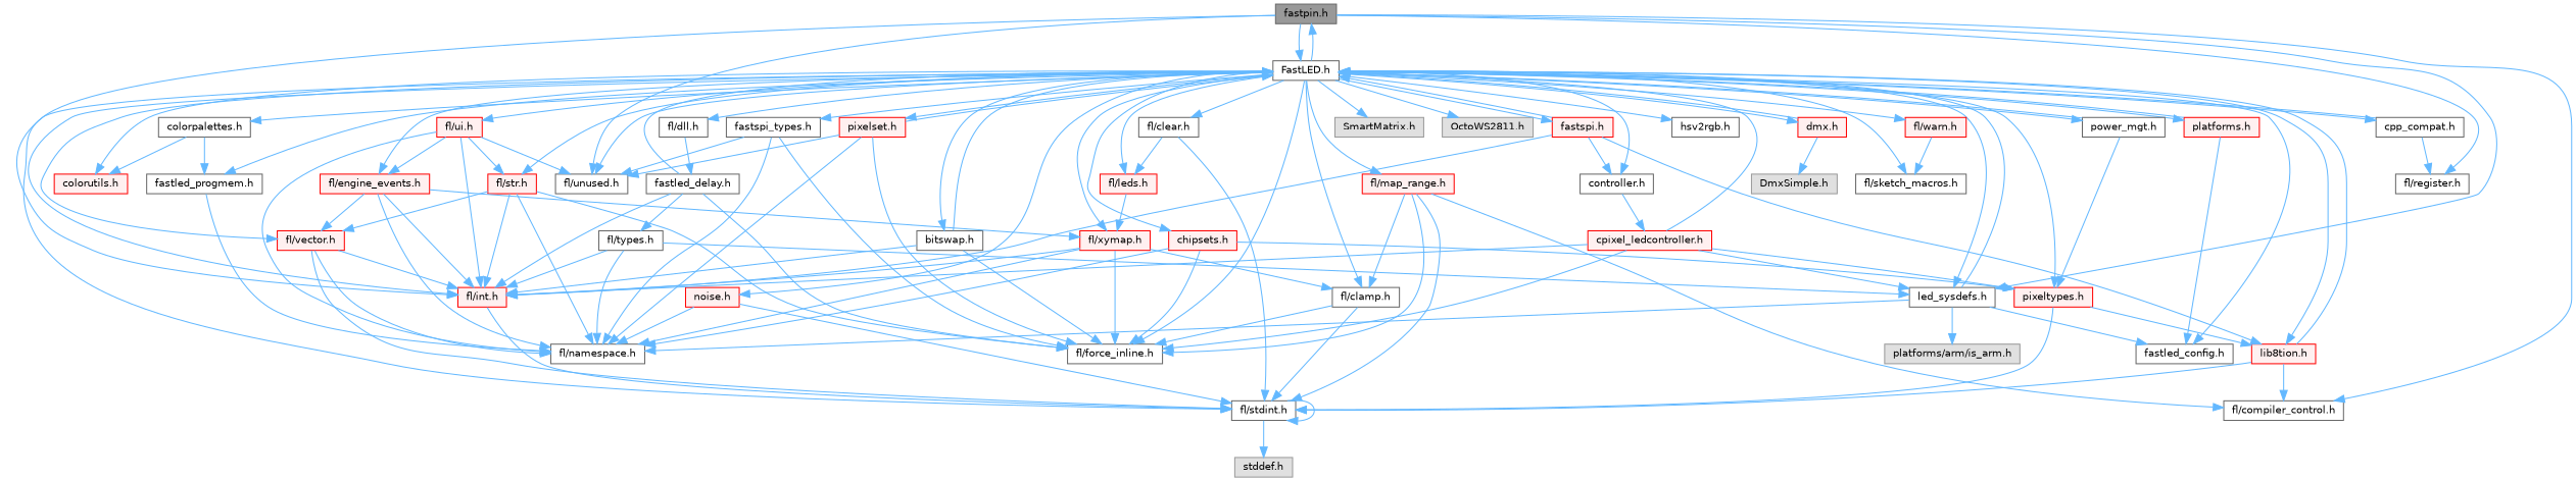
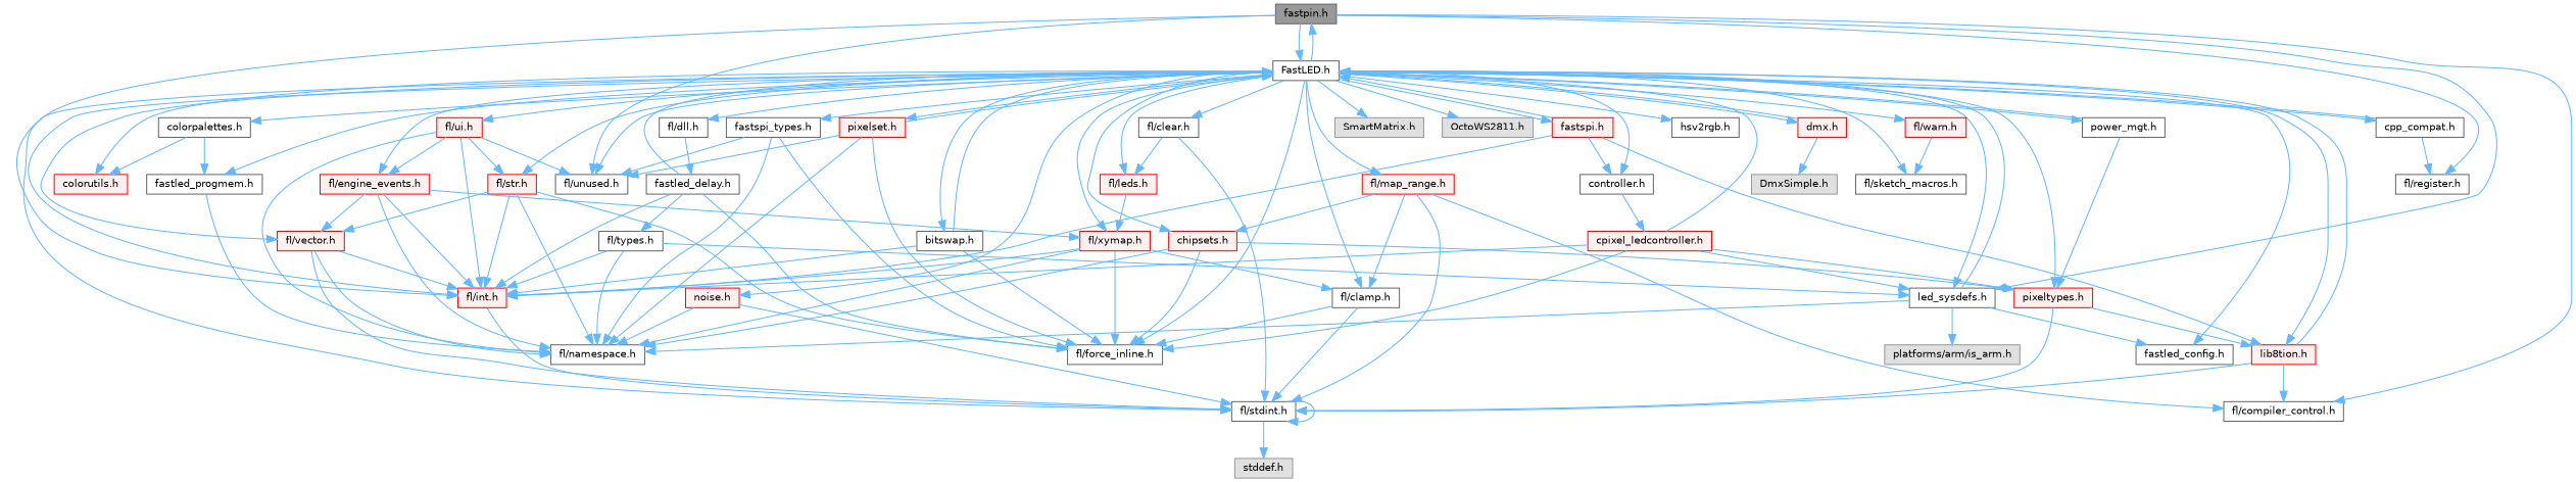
  digraph {
    node [color=grey40 fillcolor=white fontname=Helvetica fontsize=10 shape=box style=filled]
    edge [color=steelblue1 fontname=Helvetica fontsize=10 labelfontname=Helvetica labelfontsize=10 style=solid]
    n1 [color=gray40 fillcolor=grey60 fontcolor=black height=0.2 label="fastpin.h" width=0.4]
    n2 [height=0.2 label="FastLED.h" width=0.4]
    n3 [height=0.2 label="fl/register.h" width=0.4]
    n4 [height=0.2 label="led_sysdefs.h" width=0.4]
    n5 [color=red fillcolor="#FFF0F0" height=0.2 label="fl/int.h" width=0.4]
    n6 [height=0.2 label="fl/compiler_control.h" width=0.4]
    n7 [height=0.2 label="fl/unused.h" width=0.4]
    n8 [height=0.2 label="fl/stdint.h" width=0.4]
    n9 [height=0.2 label="fl/dll.h" width=0.4]
    n10 [color=grey60 fillcolor="#E0E0E0" height=0.2 label="SmartMatrix.h" width=0.4]
    n11 [color=grey60 fillcolor="#E0E0E0" height=0.2 label="OctoWS2811.h" width=0.4]
    n12 [height=0.2 label="fl/force_inline.h" width=0.4]
    n13 [height=0.2 label="cpp_compat.h" width=0.4]
    n14 [height=0.2 label="fastled_config.h" width=0.4]
    n15 [height=0.2 label="bitswap.h" width=0.4]
    n16 [height=0.2 label="controller.h" width=0.4]
    n17 [color=red fillcolor="#FFF0F0" height=0.2 label="pixeltypes.h" width=0.4]
    n18 [color=red fillcolor="#FFF0F0" height=0.2 label="lib8tion.h" width=0.4]
    n19 [height=0.2 label="fastspi_types.h" width=0.4]
    n20 [color=red fillcolor="#FFF0F0" height=0.2 label="dmx.h" width=0.4]
-   n21 [color=red fillcolor="#FFF0F0" height=0.2 label="platforms.h" width=0.4]
    n22 [height=0.2 label="fastled_progmem.h" width=0.4]
    n23 [height=0.2 label="hsv2rgb.h" width=0.4]
    n24 [color=red fillcolor="#FFF0F0" height=0.2 label="colorutils.h" width=0.4]
    n25 [color=red fillcolor="#FFF0F0" height=0.2 label="pixelset.h" width=0.4]
    n26 [height=0.2 label="colorpalettes.h" width=0.4]
    n27 [color=red fillcolor="#FFF0F0" height=0.2 label="noise.h" width=0.4]
    n28 [height=0.2 label="power_mgt.h" width=0.4]
    n29 [color=red fillcolor="#FFF0F0" height=0.2 label="fastspi.h" width=0.4]
    n30 [color=red fillcolor="#FFF0F0" height=0.2 label="chipsets.h" width=0.4]
    n31 [color=red fillcolor="#FFF0F0" height=0.2 label="fl/engine_events.h" width=0.4]
    n32 [color=red fillcolor="#FFF0F0" height=0.2 label="fl/vector.h" width=0.4]
    n33 [color=red fillcolor="#FFF0F0" height=0.2 label="fl/xymap.h" width=0.4]
    n34 [height=0.2 label="fl/clamp.h" width=0.4]
    n35 [color=red fillcolor="#FFF0F0" height=0.2 label="fl/leds.h" width=0.4]
    n36 [color=red fillcolor="#FFF0F0" height=0.2 label="fl/str.h" width=0.4]
    n37 [color=red fillcolor="#FFF0F0" height=0.2 label="fl/map_range.h" width=0.4]
    n38 [color=red fillcolor="#FFF0F0" height=0.2 label="fl/warn.h" width=0.4]
    n39 [height=0.2 label="fl/sketch_macros.h" width=0.4]
    n40 [height=0.2 label="fl/clear.h" width=0.4]
    n41 [color=red fillcolor="#FFF0F0" height=0.2 label="fl/ui.h" width=0.4]
    n42 [color=grey60 fillcolor="#E0E0E0" height=0.2 label="platforms/arm/is_arm.h" width=0.4]
    n43 [height=0.2 label="fl/namespace.h" width=0.4]
    n44 [color=grey60 fillcolor="#E0E0E0" height=0.2 label="stddef.h" width=0.4]
    n45 [height=0.2 label="fastled_delay.h" width=0.4]
    n46 [height=0.2 label="fl/types.h" width=0.4]
    n47 [color=red fillcolor="#FFF0F0" height=0.2 label="cpixel_ledcontroller.h" width=0.4]
    n48 [color=grey60 fillcolor="#E0E0E0" height=0.2 label="DmxSimple.h" width=0.4]
    n1 -> n2
    n1 -> n3
    n1 -> n4
    n1 -> n5
    n1 -> n6
    n1 -> n7
    n2 -> n1
    n2 -> n4
    n2 -> n5
    n2 -> n7
    n2 -> n8
    n2 -> n9
    n2 -> n10
    n2 -> n11
    n2 -> n12
    n2 -> n13
    n2 -> n14
    n2 -> n15
    n2 -> n16
    n2 -> n17
    n2 -> n18
    n2 -> n19
    n2 -> n20
-   n2 -> n21
    n2 -> n22
    n2 -> n23
    n2 -> n24
    n2 -> n25
    n2 -> n26
    n2 -> n27
    n2 -> n28
    n2 -> n29
    n2 -> n30
    n2 -> n31
    n2 -> n32
    n2 -> n33
    n2 -> n34
    n2 -> n35
    n2 -> n36
    n2 -> n37
    n2 -> n38
    n2 -> n39
    n2 -> n40
    n2 -> n41
    n4 -> n2
    n4 -> n14
    n4 -> n42
    n4 -> n43
    n5 -> n8
    n8 -> n8
    n8 -> n44
    n9 -> n45
    n13 -> n2
    n13 -> n3
    n15 -> n2
    n15 -> n5
    n15 -> n12
    n16 -> n47
    n17 -> n8
    n17 -> n18
    n18 -> n2
    n18 -> n6
    n18 -> n8
    n19 -> n7
    n19 -> n12
    n19 -> n43
    n20 -> n2
    n20 -> n48
-   n21 -> n2
-   n21 -> n14
    n22 -> n43
    n25 -> n2
    n25 -> n7
    n25 -> n12
    n25 -> n43
    n26 -> n22
    n26 -> n24
    n27 -> n8
    n27 -> n43
    n28 -> n2
    n28 -> n17
    n29 -> n2
    n29 -> n5
    n29 -> n16
    n29 -> n18
    n30 -> n12
    n30 -> n17
    n30 -> n43
    n31 -> n5
    n31 -> n32
    n31 -> n33
    n31 -> n43
    n32 -> n5
    n32 -> n8
    n32 -> n43
    n33 -> n5
    n33 -> n12
    n33 -> n34
    n33 -> n43
    n34 -> n8
    n34 -> n12
    n35 -> n33
    n36 -> n5
    n36 -> n12
    n36 -> n32
    n36 -> n43
    n37 -> n6
    n37 -> n8
-   n37 -> n12
+   n37 -> n30
    n37 -> n34
    n38 -> n39
    n40 -> n8
    n40 -> n35
    n41 -> n5
    n41 -> n7
    n41 -> n31
    n41 -> n36
    n41 -> n43
    n45 -> n2
    n45 -> n5
    n45 -> n12
    n45 -> n46
    n46 -> n4
    n46 -> n5
    n46 -> n43
    n47 -> n2
    n47 -> n4
    n47 -> n5
    n47 -> n12
    n47 -> n17
  }
